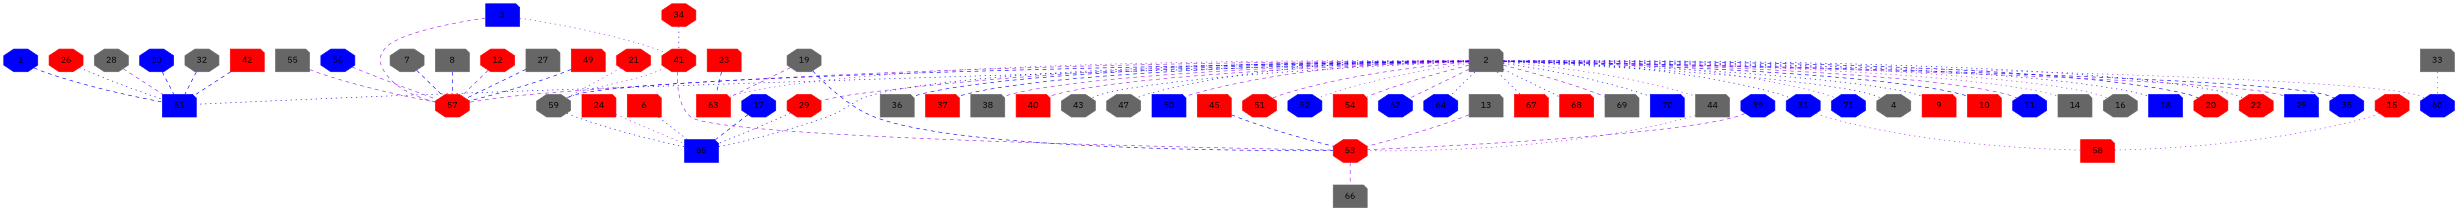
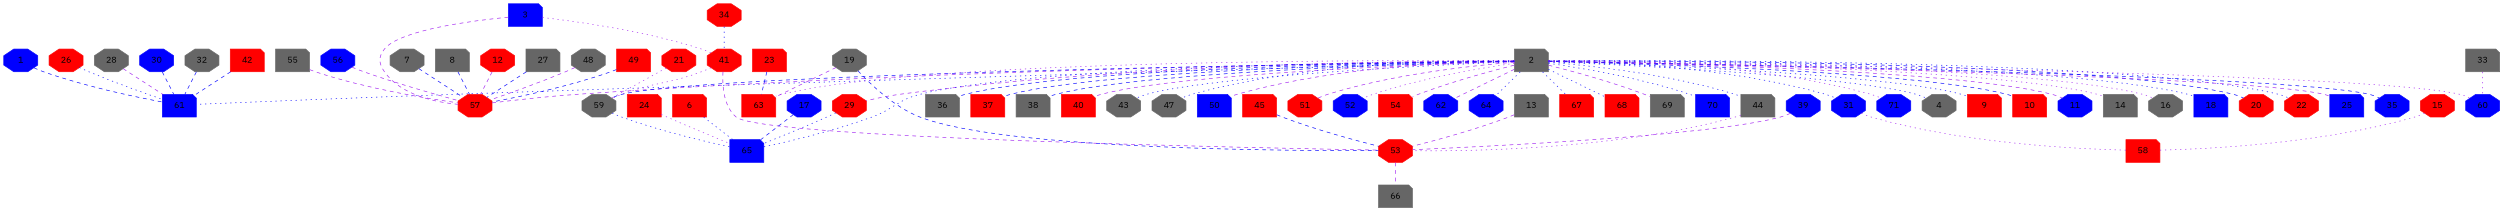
  graph {
    fontname="IBM Plex Sans"
    node [color=red fontname="IBM Plex Sans" shape=octagon style=filled]
    edge [color=blue fontname="IBM Plex Sans" style=dashed weight=1.0]
    1 [color=blue]
    61 [color=blue shape=note]
    2 [color=gray40 shape=note]
    4 [color=gray40]
    9 [shape=note]
    10 [shape=note]
    11 [color=blue]
    14 [color=gray40 shape=note]
    16 [color=gray40]
    18 [color=blue shape=note]
    20
    22
    25 [color=blue shape=note]
    29
    31 [color=blue]
    35 [color=blue]
    36 [color=gray40 shape=note]
    37 [shape=note]
    38 [color=gray40 shape=note]
    40 [shape=note]
    43 [color=gray40]
    44 [color=gray40 shape=note]
    47 [color=gray40]
    50 [color=blue shape=note]
    51
    52 [color=blue]
    54 [shape=note]
    57
    59 [color=gray40]
    60 [color=blue]
    62 [color=blue]
    63 [shape=note]
    64 [color=blue]
    65 [color=blue shape=note]
    67 [shape=note]
    68 [shape=note]
    69 [color=gray40 shape=note]
    70 [color=blue shape=note]
    71 [color=blue]
    58 [shape=note]
    53
    3 [color=blue shape=note]
    41
    6 [shape=note]
    7 [color=gray40]
    8 [color=gray40 shape=note]
    12
    13 [color=gray40 shape=note]
    66 [color=gray40 shape=note]
    15
    17 [color=blue]
    19 [color=gray40]
    21
    23 [shape=note]
    24 [shape=note]
    26
    27 [color=gray40 shape=note]
    28 [color=gray40]
    30 [color=blue]
    32 [color=gray40]
    33 [color=gray40 shape=note]
    34
    39 [color=blue]
    42 [shape=note]
    45 [shape=note]
+   48 [color=gray40]
    49 [shape=note]
    55 [color=gray40 shape=note]
    56 [color=blue]
    1 -- 61
    2 -- 61 [style=dotted weight=2.0]
    2 -- 4 [style=dotted]
    2 -- 9 [style=dotted]
    2 -- 10
    2 -- 11 [color=purple]
    2 -- 14 [color=purple style=dotted]
    2 -- 16 [color=purple style=dotted]
    2 -- 18 [style=dotted]
    2 -- 20
    2 -- 22 [style=dotted]
    2 -- 25 [color=purple]
    2 -- 29 [color=purple]
    2 -- 31 [style=dotted]
    2 -- 35
    2 -- 36
    2 -- 37
-   2 -- 38 [color=purple]
+   2 -- 38
    2 -- 40 [color=purple]
    2 -- 43 [style=dotted]
-   2 -- 44 [color=purple style=dotted]
+   2 -- 44 [style=dotted]
    2 -- 47 [style=dotted]
    2 -- 50 [color=purple]
    2 -- 51 [color=purple]
    2 -- 52 [color=purple style=dotted]
    2 -- 54 [color=purple]
    2 -- 57 [color=purple]
    2 -- 59 [weight=3.0]
    2 -- 60 [color=purple style=dotted weight=3.0]
    2 -- 62 [color=purple]
    2 -- 63 [color=purple style=dotted]
    2 -- 64 [style=dotted]
    2 -- 65 [style=dotted]
    2 -- 67 [style=dotted]
    2 -- 68 [style=dotted]
    2 -- 69 [color=purple]
    2 -- 70 [style=dotted]
    2 -- 71 [color=purple style=dotted]
    29 -- 65 [style=dotted]
    31 -- 58 [color=purple style=dotted]
    44 -- 53 [color=purple style=dotted]
    59 -- 65 [style=dotted]
    53 -- 66 [color=purple]
    3 -- 57 [color=purple]
    3 -- 41 [color=purple style=dotted]
    41 -- 59 [color=purple style=dotted]
    41 -- 53 [color=purple]
    6 -- 65 [style=dotted]
    7 -- 57
    8 -- 57
    12 -- 57 [color=purple]
    13 -- 53 [color=purple]
    15 -- 58 [color=purple style=dotted]
    17 -- 65
    19 -- 63 [color=purple]
    19 -- 53
    21 -- 59 [color=purple style=dotted]
    23 -- 63
    24 -- 65 [color=purple style=dotted]
    26 -- 61 [style=dotted]
    27 -- 57
    28 -- 61 [color=purple]
    30 -- 61
    32 -- 61
    33 -- 60 [color=purple style=dotted]
    34 -- 41 [style=dotted]
    39 -- 53 [color=purple]
    42 -- 61
    45 -- 53
+   48 -- 57 [color=purple]
    49 -- 57
    55 -- 57 [color=purple]
    56 -- 57 [color=purple]
  }
